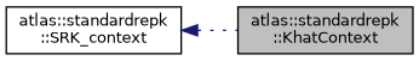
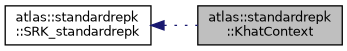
  digraph {
    rankdir=LR
    node [color=black fontname=Helvetica fontsize=10 shape=record style=filled]
    n1 [fillcolor=grey75 fontcolor=black height=0.2 label="atlas::standardrepk\l::KhatContext" width=0.4]
-   n2 [fillcolor=white height=0.2 label="atlas::standardrepk\l::SRK_context" width=0.4]
+   n2 [fillcolor=white height=0.2 label="atlas::standardrepk\l::SRK_standardrepk" width=0.4]
    n2 -> n1 [color=midnightblue dir=back fontname=Helvetica fontsize=10 labelfontname=Helvetica labelfontsize=10 style=dotted]
  }
